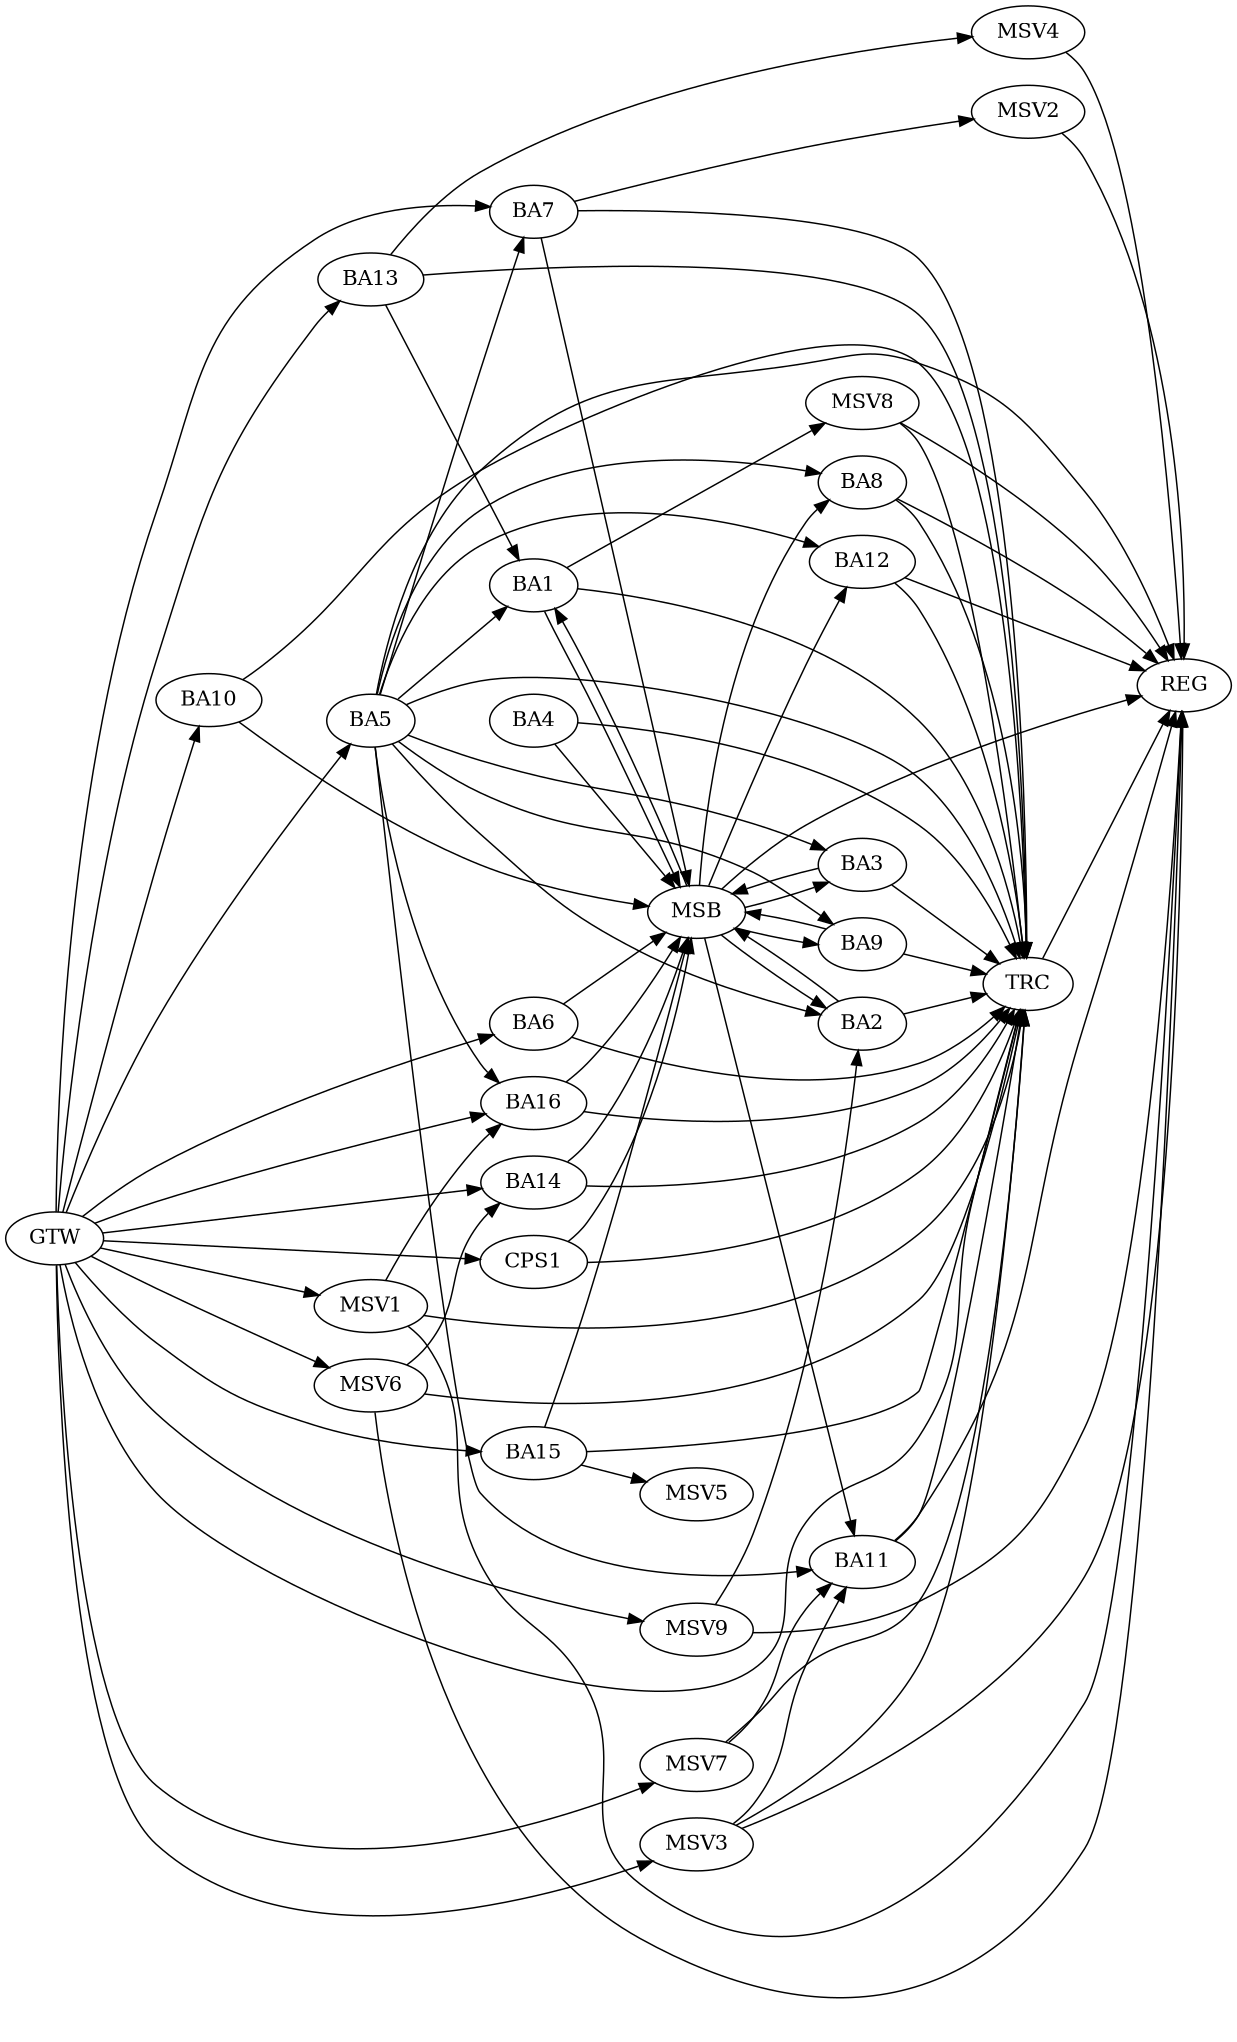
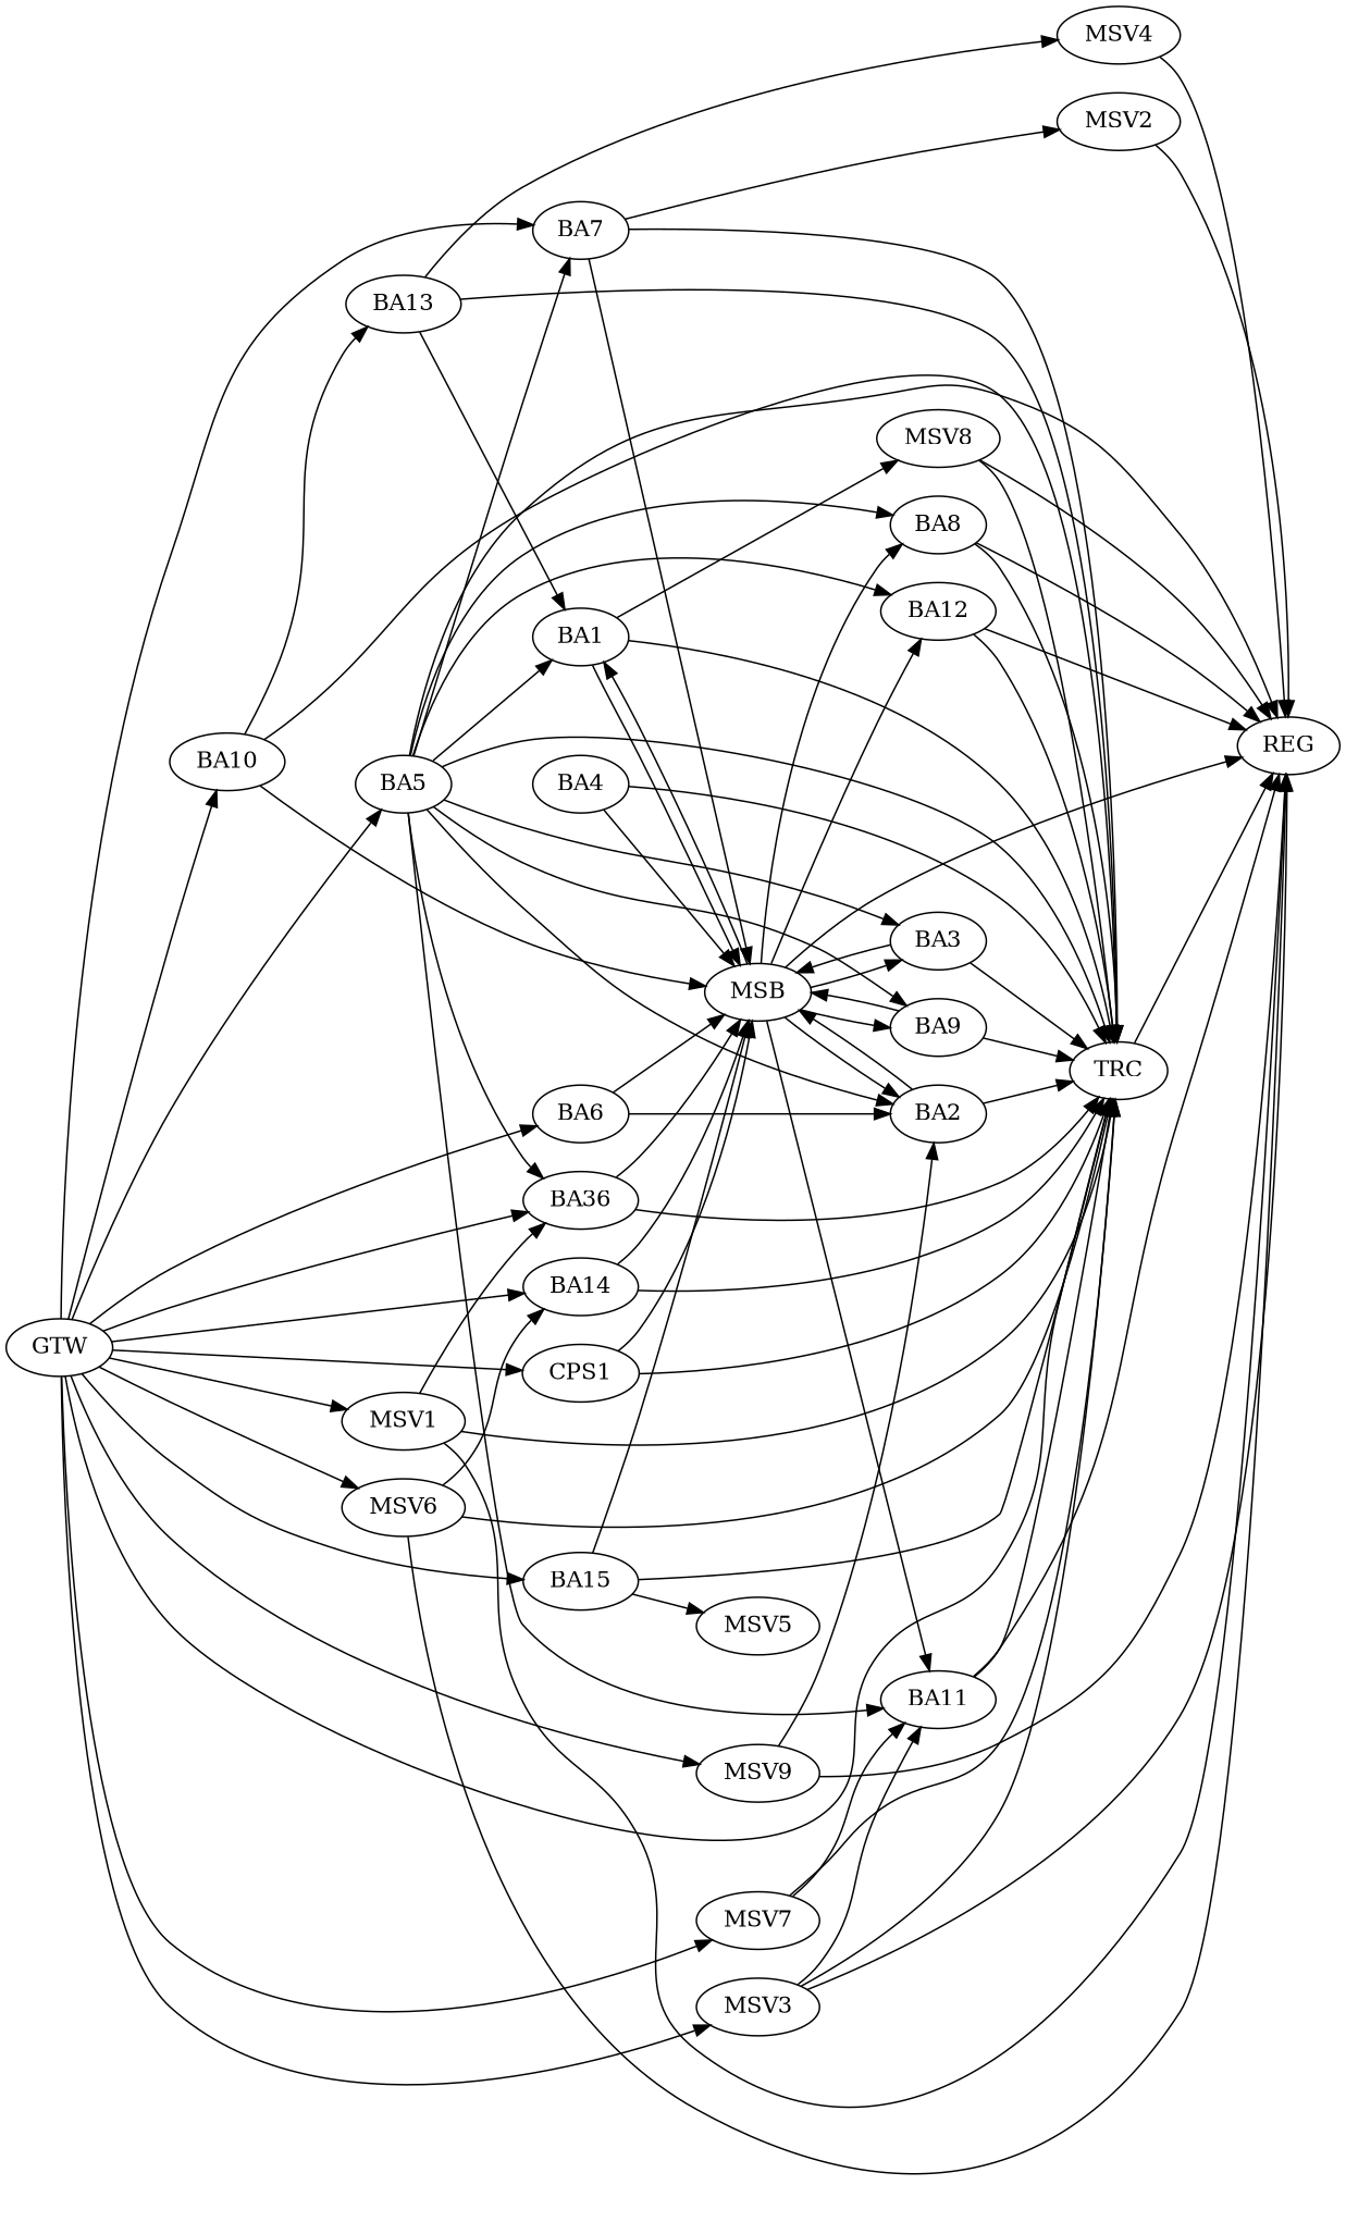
  strict digraph {
    rankdir=LR
    n1 [label=BA1]
    n2 [label=MSB]
    n3 [label=TRC]
    n4 [label=MSV8]
    n5 [label=BA2]
    n6 [label=BA3]
    n7 [label=BA8]
    n8 [label=BA9]
    n9 [label=BA11]
    n10 [label=BA12]
    n11 [label=REG]
    n12 [label=BA4]
    n13 [label=BA5]
    n14 [label=BA7]
-   n15 [label=BA16]
+   n15 [label=BA36]
    n16 [label=MSV2]
    n17 [label=BA6]
    n18 [label=BA10]
    n19 [label=BA13]
    n20 [label=MSV4]
    n21 [label=BA14]
    n22 [label=BA15]
    n23 [label=MSV5]
    n24 [label=CPS1]
    n25 [label=GTW]
    n26 [label=MSV1]
    n27 [label=MSV3]
    n28 [label=MSV6]
    n29 [label=MSV7]
    n30 [label=MSV9]
    n1 -> n2
    n1 -> n3
    n1 -> n4
    n2 -> n1
    n2 -> n5
    n2 -> n6
    n2 -> n7
    n2 -> n8
    n2 -> n9
    n2 -> n10
    n2 -> n11
    n3 -> n11
    n4 -> n3
    n4 -> n11
    n5 -> n2
    n5 -> n3
    n6 -> n2
    n6 -> n3
    n7 -> n3
    n7 -> n11
    n8 -> n2
    n8 -> n3
    n9 -> n3
    n9 -> n11
    n10 -> n3
    n10 -> n11
    n12 -> n2
    n12 -> n3
    n13 -> n1
    n13 -> n3
    n13 -> n5
    n13 -> n6
    n13 -> n7
    n13 -> n8
    n13 -> n9
    n13 -> n10
    n13 -> n11
    n13 -> n14
    n13 -> n15
    n14 -> n2
    n14 -> n3
    n14 -> n16
    n15 -> n2
    n15 -> n3
    n16 -> n11
    n17 -> n2
-   n17 -> n3
+   n17 -> n5
    n18 -> n2
    n18 -> n3
    n19 -> n1
    n19 -> n3
    n19 -> n20
    n20 -> n11
    n21 -> n2
    n21 -> n3
    n22 -> n2
    n22 -> n3
    n22 -> n23
    n24 -> n2
    n24 -> n3
    n25 -> n3
    n25 -> n13
    n25 -> n14
    n25 -> n15
    n25 -> n17
    n25 -> n18
-   n25 -> n19
+   n18 -> n19
    n25 -> n21
    n25 -> n22
    n25 -> n24
    n25 -> n26
    n25 -> n27
    n25 -> n28
    n25 -> n29
    n25 -> n30
    n26 -> n3
    n26 -> n11
    n26 -> n15
    n27 -> n3
    n27 -> n9
    n27 -> n11
    n28 -> n3
    n28 -> n11
    n28 -> n21
    n29 -> n3
    n29 -> n9
    n30 -> n5
    n30 -> n11
  }
